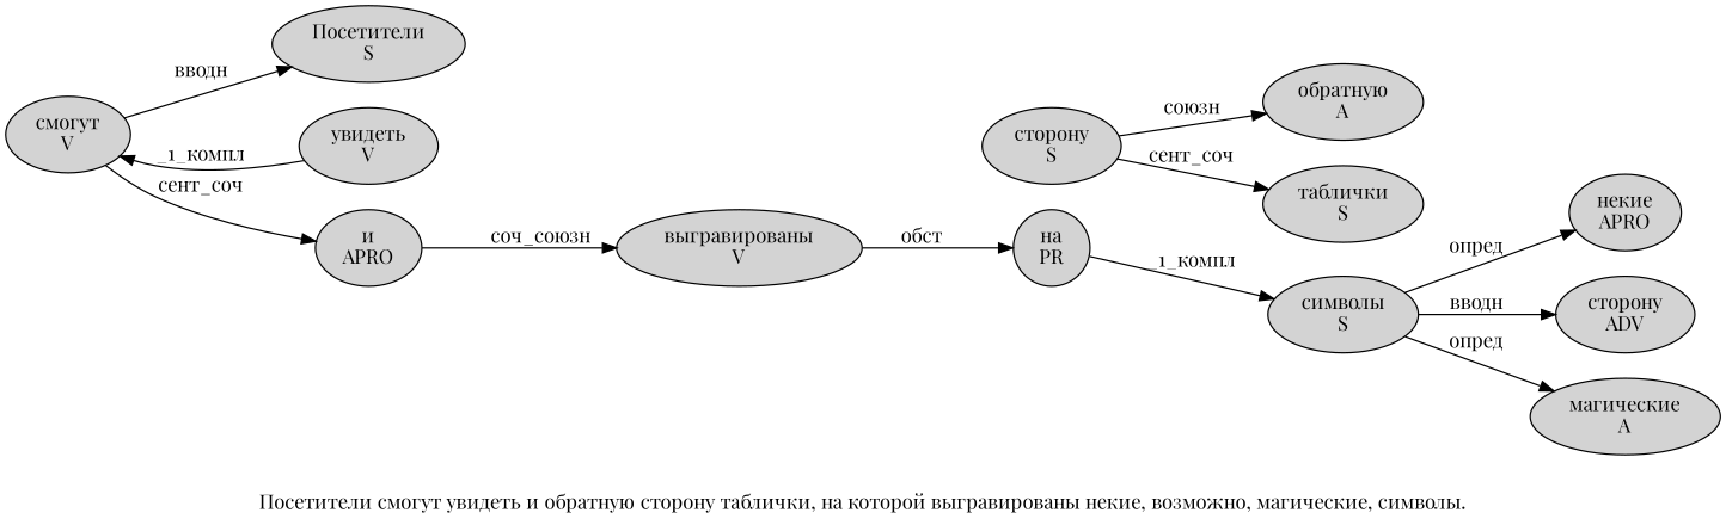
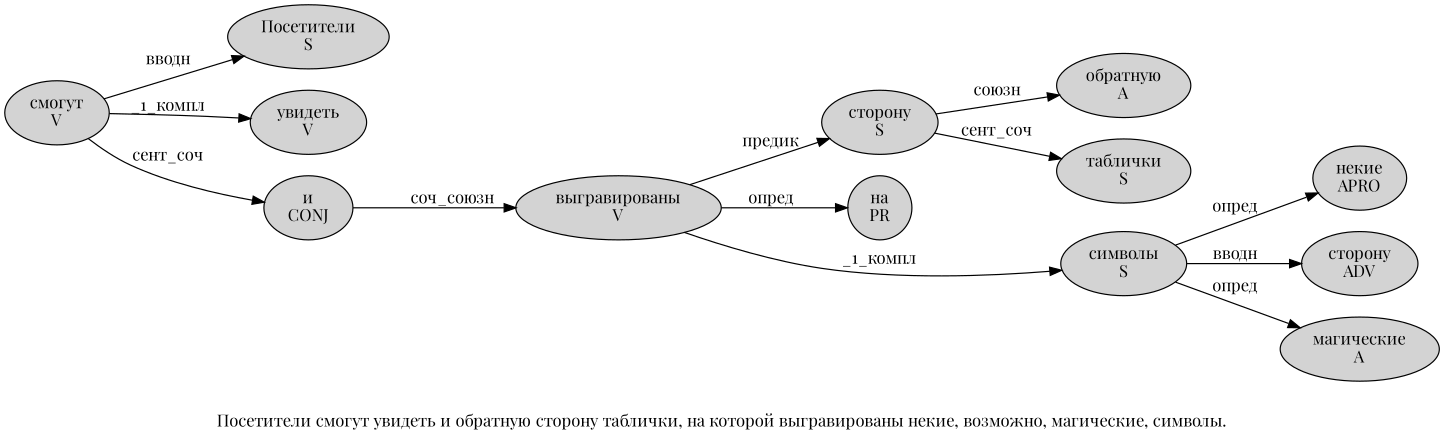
  digraph {
    fontname="Playfair Display"
    label="Посетители смогут увидеть и обратную сторону таблички, на которой выгравированы некие, возможно, магические, символы."
    rankdir=LR
    node [fillcolor=lightgray fontname="Playfair Display" penwidth=1 shape=ellipse style=filled]
    edge [fontname="Playfair Display"]
    n1 [label="Посетители\nS"]
    n2 [label="смогут\nV"]
    n3 [label="увидеть\nV"]
-   n4 [label="и\nAPRO"]
+   n4 [label="и\nCONJ"]
    n5 [label="выгравированы\nV"]
    n6 [label="сторону\nS"]
    n7 [label="на\nPR"]
    n8 [label="символы\nS"]
    n9 [label="обратную\nA"]
    n10 [label="таблички\nS"]
    n11 [label="некие\nAPRO"]
    n12 [label="сторону\nADV"]
    n13 [label="магические\nA"]
    n2 -> n1 [label="вводн"]
-   n3 -> n2 [label="_1_компл"]
+   n2 -> n3 [label="_1_компл"]
    n2 -> n4 [label="сент_соч"]
    n4 -> n5 [label="соч_союзн"]
-   n5 -> n7 [label="обст"]
-   n7 -> n8 [label="_1_компл"]
+   n5 -> n6 [label="предик"]
+   n5 -> n7 [label="опред"]
+   n5 -> n8 [label="_1_компл"]
    n6 -> n9 [label="союзн"]
    n6 -> n10 [label="сент_соч"]
    n8 -> n11 [label="опред"]
    n8 -> n12 [label="вводн"]
    n8 -> n13 [label="опред"]
  }
